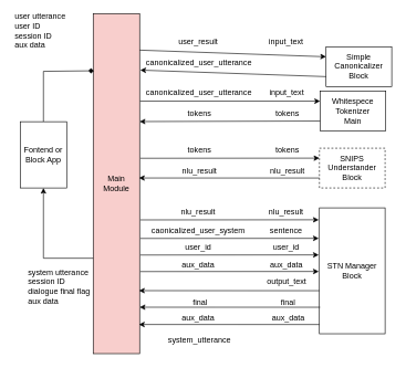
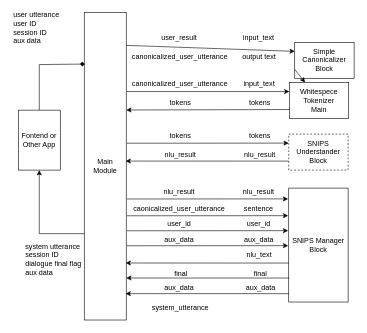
  <mxCell id="0" />
  <mxCell id="1" parent="0" />
- <mxCell id="2" value="Main Module" style="rounded=0;whiteSpace=wrap;html=1;fillColor=#f8cecc;" parent="1" vertex="1"><mxGeometry x="140" y="20" width="70" height="513" as="geometry" /></mxCell>
+ <mxCell id="2" value="Main Module" style="rounded=0;whiteSpace=wrap;html=1;" parent="1" vertex="1"><mxGeometry x="140" y="20" width="70" height="513" as="geometry" /></mxCell>
  <mxCell id="3" value="Simple&lt;br&gt;Canonicalizer&lt;br&gt;Block" style="rounded=0;whiteSpace=wrap;html=1;" parent="1" vertex="1"><mxGeometry x="491" y="70" width="99" height="60" as="geometry" /></mxCell>
  <mxCell id="4" value="SNIPS &lt;br&gt;Understander&lt;br&gt;Block" style="rounded=0;whiteSpace=wrap;html=1;dashed=1;" parent="1" vertex="1"><mxGeometry x="481" y="223" width="99" height="60" as="geometry" /></mxCell>
- <mxCell id="5" value="STN Manager&lt;br&gt;Block" style="rounded=0;whiteSpace=wrap;html=1;" parent="1" vertex="1"><mxGeometry x="481" y="313" width="99" height="190" as="geometry" /></mxCell>
+ <mxCell id="5" value="SNIPS Manager&lt;br&gt;Block" style="rounded=0;whiteSpace=wrap;html=1;" parent="1" vertex="1"><mxGeometry x="481" y="313" width="99" height="190" as="geometry" /></mxCell>
  <mxCell id="6" value="" style="endArrow=classic;html=1;rounded=0;entryX=0;entryY=0.25;entryDx=0;entryDy=0;" parent="1" target="3" edge="1"><mxGeometry width="50" height="50" relative="1" as="geometry"><mxPoint x="210" y="75" as="sourcePoint" /><mxPoint x="480" y="70" as="targetPoint" /></mxGeometry></mxCell>
- <mxCell id="7" value="" style="endArrow=classic;html=1;rounded=0;exitX=0;exitY=0.75;exitDx=0;exitDy=0;entryX=1.014;entryY=0.166;entryDx=0;entryDy=0;entryPerimeter=0;" parent="1" source="3" target="2" edge="1"><mxGeometry width="50" height="50" relative="1" as="geometry"><mxPoint x="211.03" y="167.18" as="sourcePoint" /><mxPoint x="263" y="167" as="targetPoint" /></mxGeometry></mxCell>
+ <mxCell id="7" value="" style="endArrow=classic;html=1;rounded=0;exitX=0;exitY=0.75;exitDx=0;exitDy=0;" parent="1" source="3" target="36" edge="1"><mxGeometry width="50" height="50" relative="1" as="geometry"><mxPoint x="211.03" y="167.18" as="sourcePoint" /><mxPoint x="263" y="167" as="targetPoint" /></mxGeometry></mxCell>
  <mxCell id="8" value="" style="endArrow=classic;html=1;rounded=0;exitX=1.029;exitY=0.178;exitDx=0;exitDy=0;exitPerimeter=0;entryX=0;entryY=0.25;entryDx=0;entryDy=0;" parent="1" target="4" edge="1"><mxGeometry width="50" height="50" relative="1" as="geometry"><mxPoint x="211.03" y="238.18" as="sourcePoint" /><mxPoint x="339" y="238" as="targetPoint" /></mxGeometry></mxCell>
  <mxCell id="9" value="" style="endArrow=classic;html=1;rounded=0;exitX=0;exitY=0.75;exitDx=0;exitDy=0;entryX=1;entryY=0.274;entryDx=0;entryDy=0;entryPerimeter=0;" parent="1" source="4" edge="1"><mxGeometry width="50" height="50" relative="1" as="geometry"><mxPoint x="339" y="268" as="sourcePoint" /><mxPoint x="209" y="267.94" as="targetPoint" /></mxGeometry></mxCell>
  <mxCell id="10" value="" style="endArrow=classic;html=1;rounded=0;exitX=1.029;exitY=0.178;exitDx=0;exitDy=0;exitPerimeter=0;" parent="1" edge="1"><mxGeometry width="50" height="50" relative="1" as="geometry"><mxPoint x="211.03" y="331.18" as="sourcePoint" /><mxPoint x="480" y="331" as="targetPoint" /></mxGeometry></mxCell>
  <mxCell id="11" value="" style="endArrow=diamond;html=1;rounded=0;entryX=0.014;entryY=0.168;entryDx=0;entryDy=0;exitX=0.5;exitY=0;exitDx=0;exitDy=0;entryPerimeter=0;" parent="1" source="43" target="2" edge="1"><mxGeometry width="50" height="50" relative="1" as="geometry"><mxPoint x="60" y="50" as="sourcePoint" /><mxPoint x="140" y="50" as="targetPoint" /><Array as="points"><mxPoint x="65" y="107" /></Array></mxGeometry></mxCell>
  <mxCell id="12" value="" style="endArrow=classic;html=1;rounded=0;exitX=0;exitY=0.75;exitDx=0;exitDy=0;entryX=0.5;entryY=1;entryDx=0;entryDy=0;" parent="1" target="43" edge="1"><mxGeometry width="50" height="50" relative="1" as="geometry"><mxPoint x="140" y="389" as="sourcePoint" /><mxPoint x="60" y="389" as="targetPoint" /><Array as="points"><mxPoint x="65" y="389" /></Array></mxGeometry></mxCell>
  <mxCell id="13" value="system utterance&lt;br&gt;session ID&lt;br&gt;dialogue final flag&lt;br&gt;aux data" style="text;html=1;strokeColor=none;fillColor=none;align=left;verticalAlign=middle;whiteSpace=wrap;rounded=0;" parent="1" vertex="1"><mxGeometry x="40" y="419" width="100" height="25" as="geometry" /></mxCell>
  <mxCell id="14" value="input_text" style="text;html=1;strokeColor=none;fillColor=none;align=center;verticalAlign=middle;whiteSpace=wrap;rounded=0;" parent="1" vertex="1"><mxGeometry x="401" y="47.5" width="60" height="30" as="geometry" /></mxCell>
  <mxCell id="15" value="user_result" style="text;html=1;strokeColor=none;fillColor=none;align=center;verticalAlign=middle;whiteSpace=wrap;rounded=0;" parent="1" vertex="1"><mxGeometry x="256" y="51" width="85" height="23" as="geometry" /></mxCell>
  <mxCell id="16" value="canonicalized_user_utterance" style="text;html=1;strokeColor=none;fillColor=none;align=center;verticalAlign=middle;whiteSpace=wrap;rounded=0;" parent="1" vertex="1"><mxGeometry x="257" y="82" width="85" height="23" as="geometry" /></mxCell>
+ <mxCell id="17" value="output text" style="text;html=1;strokeColor=none;fillColor=none;align=center;verticalAlign=middle;whiteSpace=wrap;rounded=0;" parent="1" vertex="1"><mxGeometry x="402" y="78.5" width="60" height="30" as="geometry" /></mxCell>
  <mxCell id="18" value="tokens" style="text;html=1;strokeColor=none;fillColor=none;align=center;verticalAlign=middle;whiteSpace=wrap;rounded=0;" parent="1" vertex="1"><mxGeometry x="258" y="214" width="85" height="23" as="geometry" /></mxCell>
  <mxCell id="19" value="tokens" style="text;html=1;strokeColor=none;fillColor=none;align=center;verticalAlign=middle;whiteSpace=wrap;rounded=0;" parent="1" vertex="1"><mxGeometry x="403" y="210.5" width="60" height="30" as="geometry" /></mxCell>
  <mxCell id="20" value="nlu_result" style="text;html=1;strokeColor=none;fillColor=none;align=center;verticalAlign=middle;whiteSpace=wrap;rounded=0;" parent="1" vertex="1"><mxGeometry x="258" y="246" width="85" height="23" as="geometry" /></mxCell>
  <mxCell id="21" value="nlu_result" style="text;html=1;strokeColor=none;fillColor=none;align=center;verticalAlign=middle;whiteSpace=wrap;rounded=0;" parent="1" vertex="1"><mxGeometry x="403" y="242.5" width="60" height="30" as="geometry" /></mxCell>
  <mxCell id="22" value="nlu_result" style="text;html=1;strokeColor=none;fillColor=none;align=center;verticalAlign=middle;whiteSpace=wrap;rounded=0;" parent="1" vertex="1"><mxGeometry x="256" y="308.5" width="85" height="23" as="geometry" /></mxCell>
  <mxCell id="23" value="nlu_result" style="text;html=1;strokeColor=none;fillColor=none;align=center;verticalAlign=middle;whiteSpace=wrap;rounded=0;" parent="1" vertex="1"><mxGeometry x="401" y="305" width="60" height="30" as="geometry" /></mxCell>
  <mxCell id="24" value="" style="endArrow=classic;html=1;rounded=0;exitX=1.029;exitY=0.178;exitDx=0;exitDy=0;exitPerimeter=0;" parent="1" edge="1"><mxGeometry width="50" height="50" relative="1" as="geometry"><mxPoint x="211.03" y="359.18" as="sourcePoint" /><mxPoint x="480" y="359" as="targetPoint" /></mxGeometry></mxCell>
- <mxCell id="25" value="caonicalized_user_system" style="text;html=1;strokeColor=none;fillColor=none;align=center;verticalAlign=middle;whiteSpace=wrap;rounded=0;" parent="1" vertex="1"><mxGeometry x="256" y="336.5" width="85" height="23" as="geometry" /></mxCell>
+ <mxCell id="25" value="caonicalized_user_utterance" style="text;html=1;strokeColor=none;fillColor=none;align=center;verticalAlign=middle;whiteSpace=wrap;rounded=0;" parent="1" vertex="1"><mxGeometry x="256" y="336.5" width="85" height="23" as="geometry" /></mxCell>
  <mxCell id="26" value="sentence" style="text;html=1;strokeColor=none;fillColor=none;align=center;verticalAlign=middle;whiteSpace=wrap;rounded=0;" parent="1" vertex="1"><mxGeometry x="401" y="333" width="60" height="30" as="geometry" /></mxCell>
  <mxCell id="27" value="user_id" style="text;html=1;strokeColor=none;fillColor=none;align=center;verticalAlign=middle;whiteSpace=wrap;rounded=0;" parent="1" vertex="1"><mxGeometry x="256" y="361.5" width="85" height="23" as="geometry" /></mxCell>
  <mxCell id="28" value="" style="endArrow=classic;html=1;rounded=0;exitX=1.029;exitY=0.178;exitDx=0;exitDy=0;exitPerimeter=0;" parent="1" edge="1"><mxGeometry width="50" height="50" relative="1" as="geometry"><mxPoint x="211.03" y="384.18" as="sourcePoint" /><mxPoint x="480" y="384" as="targetPoint" /></mxGeometry></mxCell>
  <mxCell id="29" value="user_id" style="text;html=1;strokeColor=none;fillColor=none;align=center;verticalAlign=middle;whiteSpace=wrap;rounded=0;" parent="1" vertex="1"><mxGeometry x="401" y="358" width="60" height="30" as="geometry" /></mxCell>
  <mxCell id="30" value="system_utterance" style="text;html=1;strokeColor=none;fillColor=none;align=center;verticalAlign=middle;whiteSpace=wrap;rounded=0;" parent="1" vertex="1"><mxGeometry x="258" y="501" width="85" height="23" as="geometry" /></mxCell>
- <mxCell id="31" value="output_text" style="text;html=1;strokeColor=none;fillColor=none;align=center;verticalAlign=middle;whiteSpace=wrap;rounded=0;" parent="1" vertex="1"><mxGeometry x="402" y="409" width="60" height="30" as="geometry" /></mxCell>
+ <mxCell id="31" value="nlu_text" style="text;html=1;strokeColor=none;fillColor=none;align=center;verticalAlign=middle;whiteSpace=wrap;rounded=0;" parent="1" vertex="1"><mxGeometry x="402" y="409" width="60" height="30" as="geometry" /></mxCell>
  <mxCell id="32" value="" style="endArrow=classic;html=1;rounded=0;exitX=0;exitY=0.75;exitDx=0;exitDy=0;entryX=1;entryY=0.274;entryDx=0;entryDy=0;entryPerimeter=0;" parent="1" edge="1"><mxGeometry width="50" height="50" relative="1" as="geometry"><mxPoint x="481" y="438" as="sourcePoint" /><mxPoint x="209" y="437.94" as="targetPoint" /></mxGeometry></mxCell>
  <mxCell id="33" value="final" style="text;html=1;strokeColor=none;fillColor=none;align=center;verticalAlign=middle;whiteSpace=wrap;rounded=0;" parent="1" vertex="1"><mxGeometry x="259" y="444" width="85" height="23" as="geometry" /></mxCell>
  <mxCell id="34" value="final" style="text;html=1;strokeColor=none;fillColor=none;align=center;verticalAlign=middle;whiteSpace=wrap;rounded=0;" parent="1" vertex="1"><mxGeometry x="404" y="440.5" width="60" height="30" as="geometry" /></mxCell>
  <mxCell id="35" value="" style="endArrow=classic;html=1;rounded=0;exitX=0;exitY=0.75;exitDx=0;exitDy=0;entryX=1;entryY=0.274;entryDx=0;entryDy=0;entryPerimeter=0;" parent="1" edge="1"><mxGeometry width="50" height="50" relative="1" as="geometry"><mxPoint x="482" y="463" as="sourcePoint" /><mxPoint x="210" y="462.94" as="targetPoint" /></mxGeometry></mxCell>
  <mxCell id="36" value="Whitespece&lt;br&gt;Tokenizer&lt;br&gt;Main" style="rounded=0;whiteSpace=wrap;html=1;" parent="1" vertex="1"><mxGeometry x="482" y="137" width="99" height="60" as="geometry" /></mxCell>
  <mxCell id="37" value="" style="endArrow=classic;html=1;rounded=0;exitX=0.996;exitY=0.141;exitDx=0;exitDy=0;exitPerimeter=0;entryX=0;entryY=0.25;entryDx=0;entryDy=0;" parent="1" target="36" edge="1"><mxGeometry width="50" height="50" relative="1" as="geometry"><mxPoint x="210.72" y="151.99" as="sourcePoint" /><mxPoint x="481" y="147" as="targetPoint" /></mxGeometry></mxCell>
  <mxCell id="38" value="" style="endArrow=classic;html=1;rounded=0;exitX=0;exitY=0.75;exitDx=0;exitDy=0;entryX=0.986;entryY=0.22;entryDx=0;entryDy=0;entryPerimeter=0;" parent="1" source="36" edge="1"><mxGeometry width="50" height="50" relative="1" as="geometry"><mxPoint x="212.03" y="244.18" as="sourcePoint" /><mxPoint x="210.02" y="182.8" as="targetPoint" /></mxGeometry></mxCell>
  <mxCell id="39" value="input_text" style="text;html=1;strokeColor=none;fillColor=none;align=center;verticalAlign=middle;whiteSpace=wrap;rounded=0;" parent="1" vertex="1"><mxGeometry x="402" y="124.5" width="60" height="30" as="geometry" /></mxCell>
  <mxCell id="40" value="canonicalized_user_utterance" style="text;html=1;strokeColor=none;fillColor=none;align=center;verticalAlign=middle;whiteSpace=wrap;rounded=0;" parent="1" vertex="1"><mxGeometry x="257" y="128" width="85" height="23" as="geometry" /></mxCell>
  <mxCell id="41" value="tokens" style="text;html=1;strokeColor=none;fillColor=none;align=center;verticalAlign=middle;whiteSpace=wrap;rounded=0;" parent="1" vertex="1"><mxGeometry x="258" y="159" width="85" height="23" as="geometry" /></mxCell>
  <mxCell id="42" value="tokens" style="text;html=1;strokeColor=none;fillColor=none;align=center;verticalAlign=middle;whiteSpace=wrap;rounded=0;" parent="1" vertex="1"><mxGeometry x="403" y="155.5" width="60" height="30" as="geometry" /></mxCell>
- <mxCell id="43" value="Fontend or Block App" style="rounded=0;whiteSpace=wrap;html=1;" parent="1" vertex="1"><mxGeometry x="30" y="183" width="70" height="100" as="geometry" /></mxCell>
+ <mxCell id="43" value="Fontend or Other App" style="rounded=0;whiteSpace=wrap;html=1;" parent="1" vertex="1"><mxGeometry x="30" y="183" width="70" height="100" as="geometry" /></mxCell>
  <mxCell id="44" value="user utterance&lt;br&gt;user ID&lt;br&gt;session ID&lt;br&gt;aux data" style="text;html=1;strokeColor=none;fillColor=none;align=left;verticalAlign=middle;whiteSpace=wrap;rounded=0;" parent="1" vertex="1"><mxGeometry x="20" y="33" width="100" height="25" as="geometry" /></mxCell>
  <mxCell id="45" value="" style="endArrow=classic;html=1;rounded=0;exitX=1.029;exitY=0.178;exitDx=0;exitDy=0;exitPerimeter=0;" parent="1" edge="1"><mxGeometry width="50" height="50" relative="1" as="geometry"><mxPoint x="211.03" y="409.18" as="sourcePoint" /><mxPoint x="480" y="409" as="targetPoint" /></mxGeometry></mxCell>
  <mxCell id="46" value="aux_data" style="text;html=1;strokeColor=none;fillColor=none;align=center;verticalAlign=middle;whiteSpace=wrap;rounded=0;" parent="1" vertex="1"><mxGeometry x="256" y="388" width="85" height="23" as="geometry" /></mxCell>
  <mxCell id="47" value="aux_data" style="text;html=1;strokeColor=none;fillColor=none;align=center;verticalAlign=middle;whiteSpace=wrap;rounded=0;" parent="1" vertex="1"><mxGeometry x="388.5" y="388" width="85" height="23" as="geometry" /></mxCell>
  <mxCell id="48" value="" style="endArrow=classic;html=1;rounded=0;exitX=0;exitY=0.75;exitDx=0;exitDy=0;entryX=1;entryY=0.274;entryDx=0;entryDy=0;entryPerimeter=0;" parent="1" edge="1"><mxGeometry width="50" height="50" relative="1" as="geometry"><mxPoint x="481" y="489.06" as="sourcePoint" /><mxPoint x="209" y="489" as="targetPoint" /></mxGeometry></mxCell>
  <mxCell id="49" value="aux_data" style="text;html=1;strokeColor=none;fillColor=none;align=center;verticalAlign=middle;whiteSpace=wrap;rounded=0;" parent="1" vertex="1"><mxGeometry x="391.5" y="467" width="85" height="23" as="geometry" /></mxCell>
  <mxCell id="50" value="aux_data" style="text;html=1;strokeColor=none;fillColor=none;align=center;verticalAlign=middle;whiteSpace=wrap;rounded=0;" parent="1" vertex="1"><mxGeometry x="256" y="467" width="85" height="23" as="geometry" /></mxCell>
